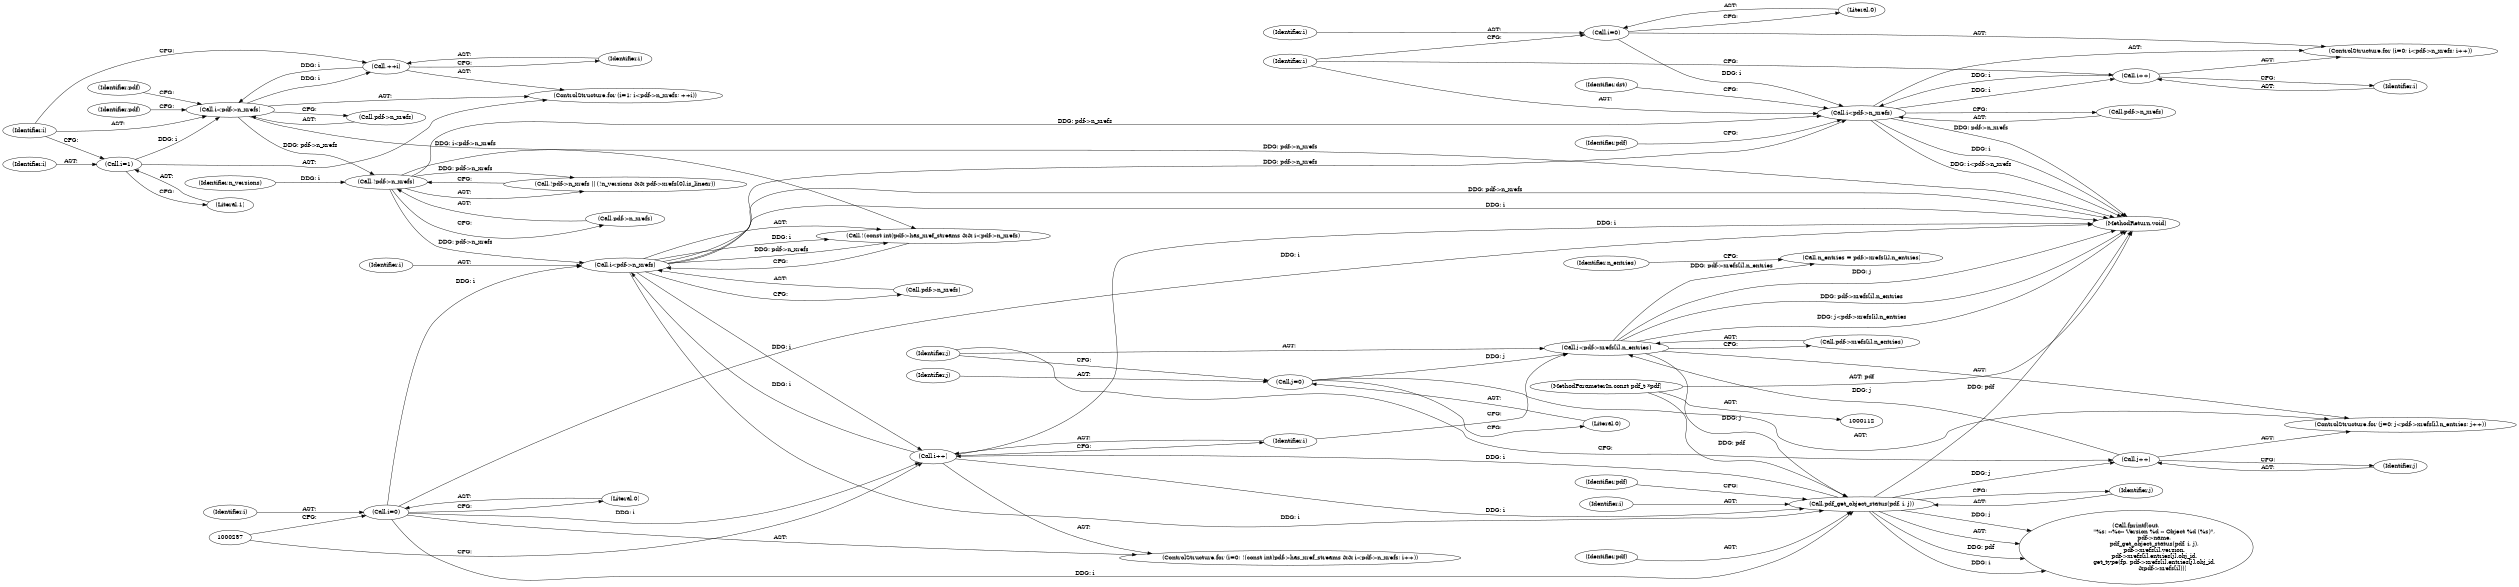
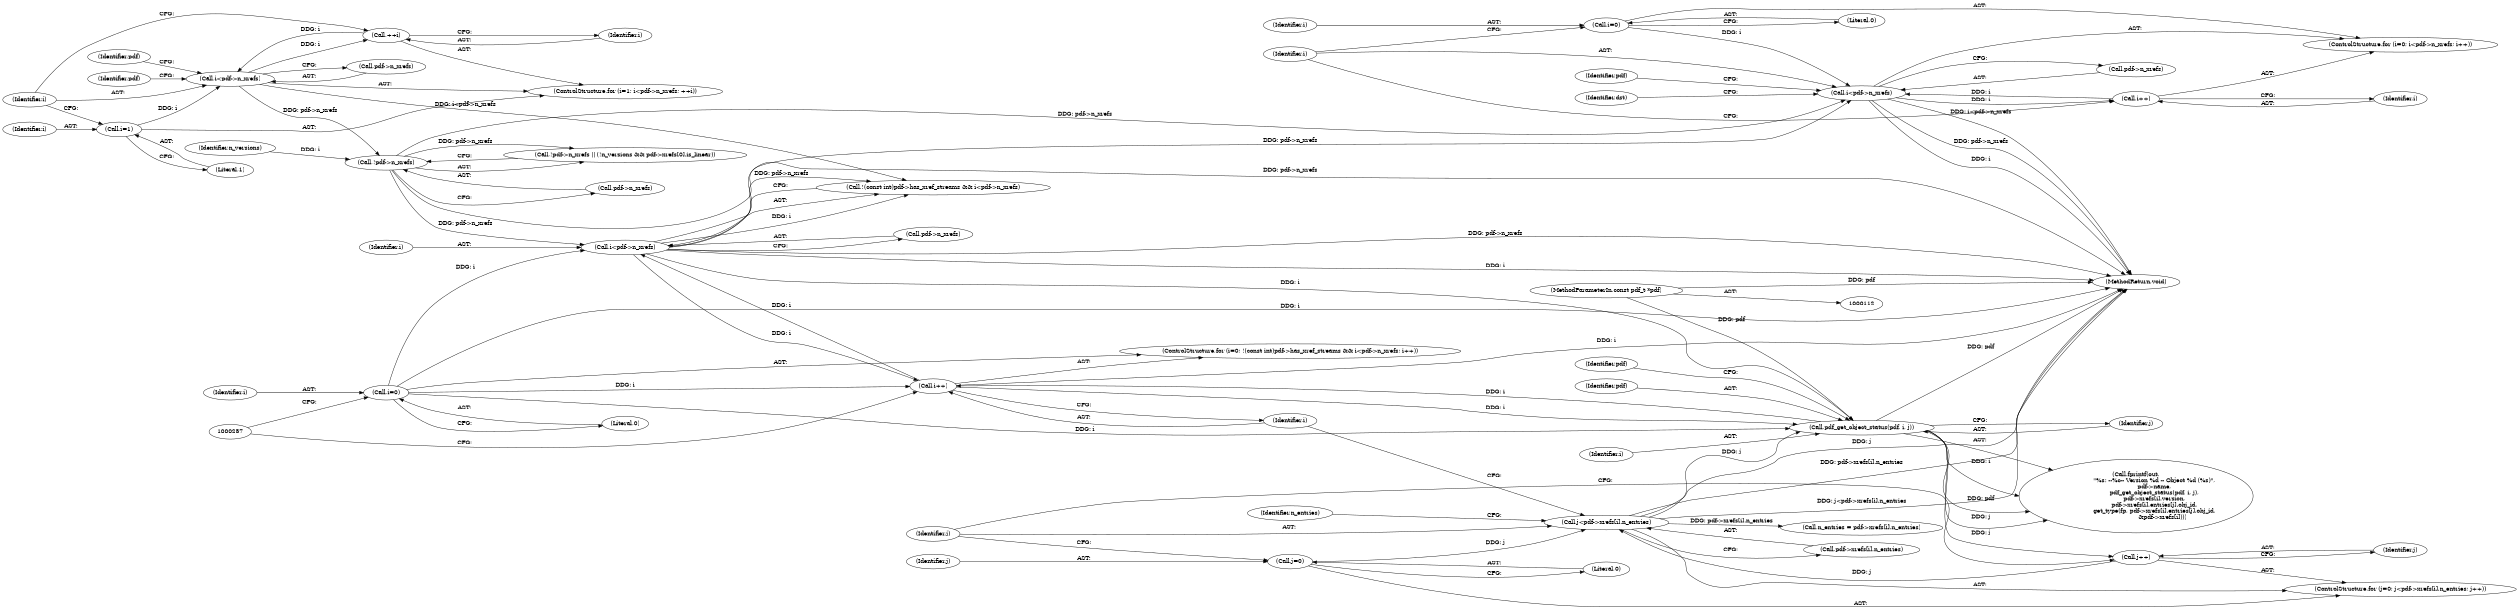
  digraph {
    rankdir=LR
    n1 [label="(Call,i<pdf->n_xrefs)"]
    n2 [label="(Call,i++)"]
    n3 [label="(Call,pdf->n_xrefs)"]
    n4 [label="(ControlStructure,for (i=0; i<pdf->n_xrefs; i++))"]
    n5 [label="(MethodReturn,void)"]
    n6 [label="(Identifier,i)"]
    n7 [label="(Call,i=0)"]
    n8 [label="(Literal,0)"]
    n9 [label="(Call,i<pdf->n_xrefs)"]
    n10 [label="(Call,i++)"]
    n11 [label="(Call,pdf_get_object_status(pdf, i, j))"]
    n12 [label="(Call,!(const int)pdf->has_xref_streams && i<pdf->n_xrefs)"]
    n13 [label="(Call,pdf->n_xrefs)"]
    n14 [label="(ControlStructure,for (i=0; !(const int)pdf->has_xref_streams && i<pdf->n_xrefs; i++))"]
    n15 [label="(Identifier,i)"]
    n16 [label="(Call,j++)"]
    n17 [label="(Call,fprintf(out,\n                    \"%s: --%c-- Version %d -- Object %d (%s)\",\n                    pdf->name,\n                    pdf_get_object_status(pdf, i, j),\n                    pdf->xrefs[i].version,\n                    pdf->xrefs[i].entries[j].obj_id,\n                    get_type(fp, pdf->xrefs[i].entries[j].obj_id,\n                             &pdf->xrefs[i])))"]
    n18 [label="(Identifier,j)"]
    n19 [label="(Call,i=0)"]
    n20 [label="(Literal,0)"]
    n21 [label="(Call,j<pdf->xrefs[i].n_entries)"]
    n22 [label="(ControlStructure,for (j=0; j<pdf->xrefs[i].n_entries; j++))"]
    n23 [label="(Identifier,j)"]
    n24 [label="(MethodParameterIn,const pdf_t *pdf)"]
    1000112
    n26 [label="(Call,pdf->xrefs[i].n_entries)"]
    n27 [label="(Call,n_entries = pdf->xrefs[i].n_entries)"]
    n28 [label="(Call,j=0)"]
    n29 [label="(Literal,0)"]
    n30 [label="(Call,!pdf->n_xrefs)"]
    n31 [label="(Call,!pdf->n_xrefs || (!n_versions && pdf->xrefs[0].is_linear))"]
    n32 [label="(Call,pdf->n_xrefs)"]
    n33 [label="(Call,i<pdf->n_xrefs)"]
    n34 [label="(Call,++i)"]
    n35 [label="(Call,pdf->n_xrefs)"]
    n36 [label="(ControlStructure,for (i=1; i<pdf->n_xrefs; ++i))"]
    n37 [label="(Identifier,i)"]
    n38 [label="(Call,i=1)"]
    n39 [label="(Literal,1)"]
    n40 [label="(Identifier,pdf)"]
    n41 [label="(Identifier,i)"]
    n42 [label="(Identifier,i)"]
    n43 [label="(Identifier,j)"]
    n44 [label="(Identifier,n_entries)"]
    n45 [label="(Identifier,i)"]
    n46 [label="(Identifier,i)"]
    n47 [label="(Identifier,pdf)"]
    n48 [label="(Identifier,dst)"]
    n49 [label="(Identifier,i)"]
    n50 [label="(Identifier,n_versions)"]
    n51 [label="(Identifier,pdf)"]
    n52 [label="(Identifier,i)"]
    n53 [label="(Identifier,pdf)"]
    n54 [label="(Identifier,pdf)"]
    n55 [label="(Identifier,i)"]
    n56 [label="(Identifier,j)"]
    1000257
    n1 -> n2 [label="DDG: i"]
    n1 -> n3 [label="CFG: "]
    n1 -> n4 [label="AST: "]
    n1 -> n5 [label="DDG: pdf->n_xrefs"]
    n1 -> n5 [label="DDG: i"]
    n1 -> n5 [label="DDG: i<pdf->n_xrefs"]
    n2 -> n1 [label="DDG: i"]
    n2 -> n4 [label="AST: "]
    n2 -> n6 [label="CFG: "]
    n3 -> n1 [label="AST: "]
    n6 -> n2 [label="AST: "]
    n7 -> n1 [label="DDG: i"]
    n7 -> n4 [label="AST: "]
    n7 -> n8 [label="CFG: "]
    n8 -> n7 [label="AST: "]
    n9 -> n1 [label="DDG: pdf->n_xrefs"]
    n9 -> n5 [label="DDG: pdf->n_xrefs"]
    n9 -> n5 [label="DDG: i"]
    n9 -> n10 [label="DDG: i"]
    n9 -> n11 [label="DDG: i"]
    n9 -> n12 [label="AST: "]
    n9 -> n12 [label="DDG: i"]
    n9 -> n12 [label="DDG: pdf->n_xrefs"]
    n9 -> n13 [label="CFG: "]
    n10 -> n5 [label="DDG: i"]
    n10 -> n9 [label="DDG: i"]
    n10 -> n11 [label="DDG: i"]
    n10 -> n14 [label="AST: "]
    n10 -> n15 [label="CFG: "]
    n11 -> n5 [label="DDG: pdf"]
    n11 -> n10 [label="DDG: i"]
    n11 -> n16 [label="DDG: j"]
    n11 -> n17 [label="AST: "]
    n11 -> n17 [label="DDG: pdf"]
    n11 -> n17 [label="DDG: i"]
    n11 -> n17 [label="DDG: j"]
    n11 -> n18 [label="CFG: "]
    n12 -> n9 [label="CFG: "]
    n13 -> n9 [label="AST: "]
    n15 -> n10 [label="AST: "]
    n15 -> n21 [label="CFG: "]
    n16 -> n21 [label="DDG: j"]
    n16 -> n22 [label="AST: "]
    n16 -> n23 [label="CFG: "]
    n18 -> n11 [label="AST: "]
    n19 -> n5 [label="DDG: i"]
    n19 -> n9 [label="DDG: i"]
    n19 -> n10 [label="DDG: i"]
    n19 -> n11 [label="DDG: i"]
    n19 -> n14 [label="AST: "]
    n19 -> n20 [label="CFG: "]
    n20 -> n19 [label="AST: "]
    n21 -> n5 [label="DDG: pdf->xrefs[i].n_entries"]
    n21 -> n5 [label="DDG: j<pdf->xrefs[i].n_entries"]
    n21 -> n5 [label="DDG: j"]
    n21 -> n11 [label="DDG: j"]
    n21 -> n22 [label="AST: "]
    n21 -> n26 [label="CFG: "]
    n21 -> n27 [label="DDG: pdf->xrefs[i].n_entries"]
    n23 -> n16 [label="AST: "]
-   n24 -> n5 [label="AST: pdf"]
+   n24 -> n5 [label="DDG: pdf"]
    n24 -> n11 [label="DDG: pdf"]
    n24 -> 1000112 [label="AST: "]
    n26 -> n21 [label="AST: "]
    n28 -> n21 [label="DDG: j"]
    n28 -> n22 [label="AST: "]
    n28 -> n29 [label="CFG: "]
    n29 -> n28 [label="AST: "]
    n30 -> n1 [label="DDG: pdf->n_xrefs"]
    n30 -> n5 [label="DDG: pdf->n_xrefs"]
    n30 -> n9 [label="DDG: pdf->n_xrefs"]
    n30 -> n31 [label="AST: "]
    n30 -> n31 [label="DDG: pdf->n_xrefs"]
    n30 -> n32 [label="CFG: "]
    n31 -> n30 [label="CFG: "]
    n32 -> n30 [label="AST: "]
    n33 -> n12 [label="DDG: i<pdf->n_xrefs"]
    n33 -> n30 [label="DDG: pdf->n_xrefs"]
    n33 -> n34 [label="DDG: i"]
    n33 -> n35 [label="CFG: "]
    n33 -> n36 [label="AST: "]
    n34 -> n33 [label="DDG: i"]
    n34 -> n36 [label="AST: "]
    n34 -> n37 [label="CFG: "]
    n35 -> n33 [label="AST: "]
    n37 -> n34 [label="AST: "]
    n38 -> n33 [label="DDG: i"]
    n38 -> n36 [label="AST: "]
    n38 -> n39 [label="CFG: "]
    n39 -> n38 [label="AST: "]
    n40 -> n11 [label="AST: "]
    n41 -> n1 [label="AST: "]
    n41 -> n2 [label="CFG: "]
    n41 -> n7 [label="CFG: "]
    n42 -> n7 [label="AST: "]
    n43 -> n16 [label="CFG: "]
    n43 -> n21 [label="AST: "]
    n43 -> n28 [label="CFG: "]
-   n44 -> n27 [label="CFG: "]
+   n44 -> n21 [label="CFG: "]
    n45 -> n19 [label="AST: "]
    n46 -> n33 [label="AST: "]
    n46 -> n34 [label="CFG: "]
    n46 -> n38 [label="CFG: "]
    n47 -> n1 [label="CFG: "]
    n48 -> n1 [label="CFG: "]
    n49 -> n38 [label="AST: "]
    n50 -> n30 [label="DDG: i"]
    n51 -> n33 [label="CFG: "]
    n52 -> n11 [label="AST: "]
    n53 -> n33 [label="CFG: "]
    n54 -> n11 [label="CFG: "]
    n55 -> n9 [label="AST: "]
    n56 -> n28 [label="AST: "]
    1000257 -> n10 [label="CFG: "]
    1000257 -> n19 [label="CFG: "]
  }
